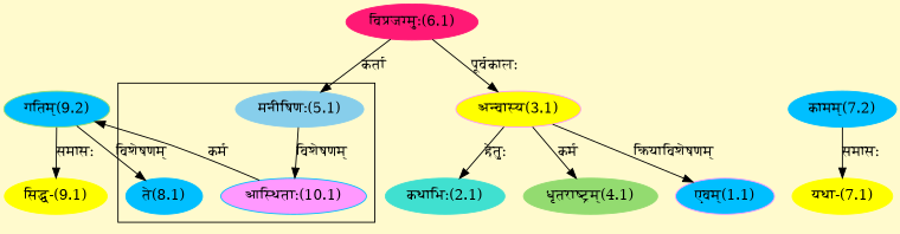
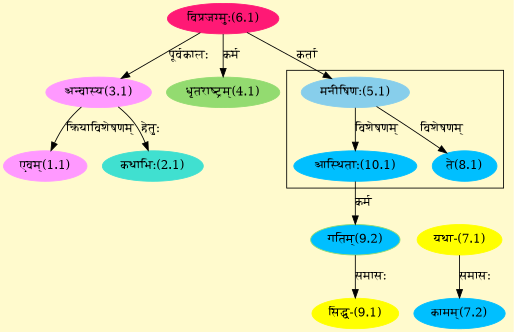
  digraph {
    bgcolor=lemonchiffon1
    compound=true
    rankdir=BT
    node [color="#00BFFF" style=filled]
    edge [dir=back]
    n1 [label="ते(8.1)"]
    n2 [color="#87CEEB" label="मनीषिणः(5.1)"]
-   n3 [label="आस्थिताः(10.1)" fillcolor="#FF99FF"]
+   n3 [label="आस्थिताः(10.1)"]
    n4 [color="#FF1975" label="विप्रजग्मुः(6.1)"]
-   n5 [color="#FF99FF" label="एवम्(1.1)" fillcolor="#00BFFF"]
-   n6 [color="#FF99FF" label="अन्वास्य(3.1)" fillcolor="#FFFF00"]
+   n5 [color="#FF99FF" label="एवम्(1.1)"]
+   n6 [color="#FF99FF" label="अन्वास्य(3.1)"]
    n7 [color="#40E0D0" label="कथाभिः(2.1)"]
    n8 [color="#93DB70" label="धृतराष्ट्रम्(4.1)"]
    n9 [color="#FFFF00" label="यथा-(7.1)"]
    n10 [label="कामम्(7.2)"]
    n11 [color="#FFFF00" label="सिद्ध-(9.1)"]
    n12 [color="#93DB70" fillcolor="#00BFFF" label="गतिम्(9.2)"]
    subgraph cluster_1 {
      n1
      n2
      n3
    }
-   n1 -> n12 [label="विशेषणम्"]
+   n1 -> n2 [label="विशेषणम्"]
    n2 -> n4 [label="कर्ता"]
    n3 -> n2 [label="विशेषणम्"]
    n5 -> n6 [label="क्रियाविशेषणम्"]
    n6 -> n4 [label="पूर्वकालः"]
    n7 -> n6 [label="हेतुः"]
-   n8 -> n6 [label="कर्म"]
-   n9 -> n10 [label="समासः"]
+   n8 -> n4 [label="कर्म"]
+   n10 -> n9 [label="समासः"]
    n11 -> n12 [label="समासः"]
    n12 -> n3 [label="कर्म"]
  }
